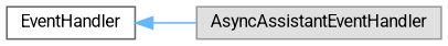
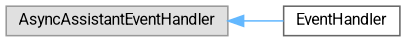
  digraph {
    rankdir=LR
    fontname=Roboto
    node [fontname=Roboto fontsize=10 shape=box style=filled]
    n1 [color=grey60 fillcolor="#E0E0E0" height=0.2 label=AsyncAssistantEventHandler width=0.4]
    n2 [color=grey40 fillcolor=white height=0.2 label=EventHandler width=0.4]
-   n2 -> n1 [color=steelblue1 dir=back fontname=Roboto fontsize=10 labelfontname=Helvetica labelfontsize=10 style=solid]
+   n1 -> n2 [color=steelblue1 dir=back fontname=Roboto fontsize=10 labelfontname=Helvetica labelfontsize=10 style=solid]
  }
